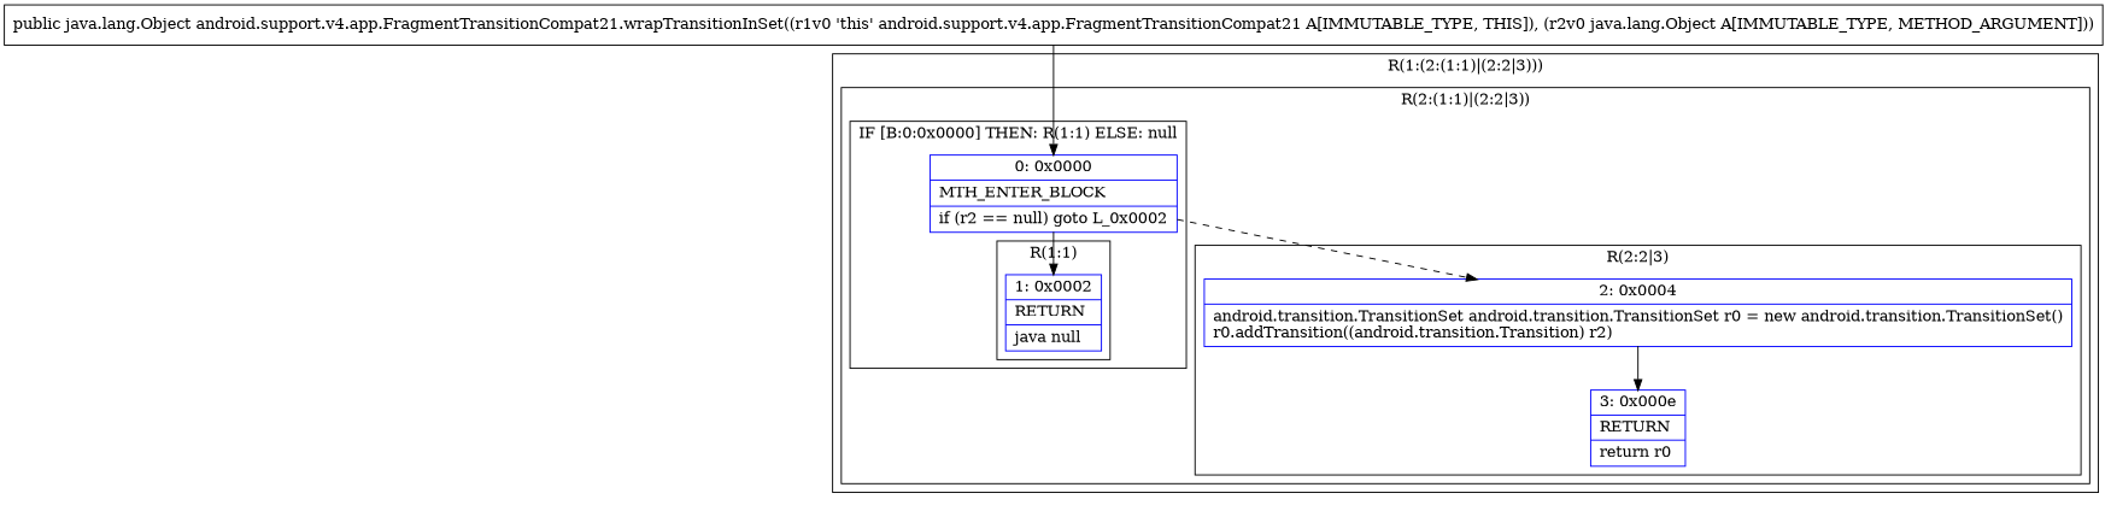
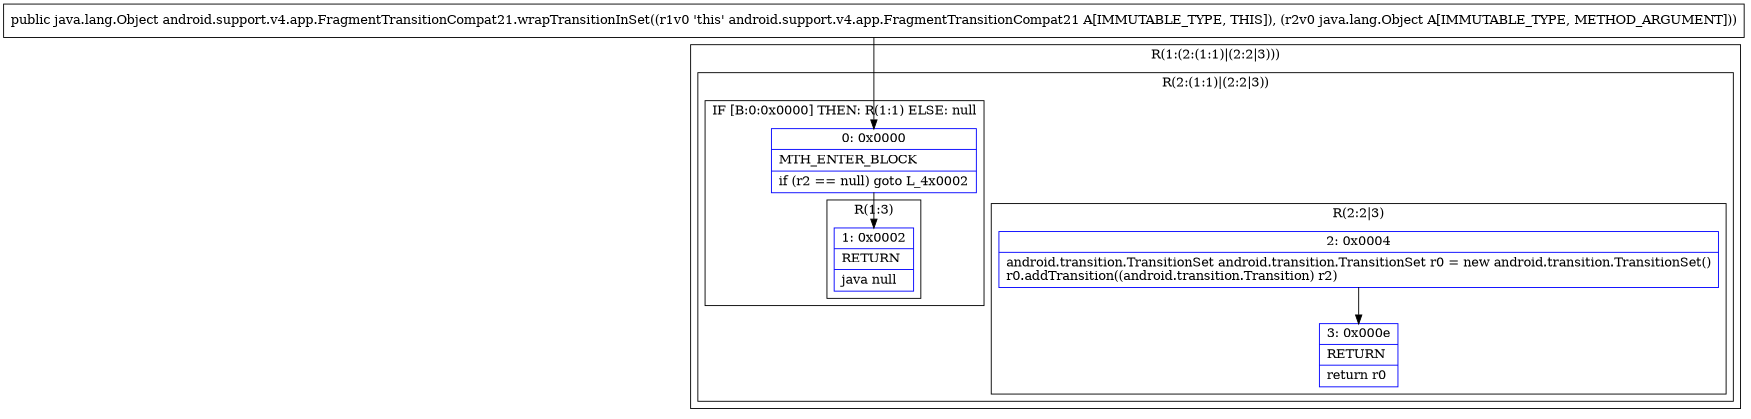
  digraph {
    node [color=blue shape=record]
    n1 [label="{1\:\ 0x0002|RETURN\l|java null\l}"]
-   n2 [label="{0\:\ 0x0000|MTH_ENTER_BLOCK\l|if (r2 == null) goto L_0x0002\l}"]
+   n2 [label="{0\:\ 0x0000|MTH_ENTER_BLOCK\l|if (r2 == null) goto L_4x0002\l}"]
    n3 [label="{2\:\ 0x0004|android.transition.TransitionSet android.transition.TransitionSet r0 = new android.transition.TransitionSet()\lr0.addTransition((android.transition.Transition) r2)\l}"]
    n4 [label="{3\:\ 0x000e|RETURN\l|return r0\l}"]
    n5 [label="{public java.lang.Object android.support.v4.app.FragmentTransitionCompat21.wrapTransitionInSet((r1v0 'this' android.support.v4.app.FragmentTransitionCompat21 A[IMMUTABLE_TYPE, THIS]), (r2v0 java.lang.Object A[IMMUTABLE_TYPE, METHOD_ARGUMENT])) }" color=""]
    subgraph cluster_1 {
      label="R(1:(2:(1:1)|(2:2|3)))"
      subgraph cluster_2 {
        label="R(2:(1:1)|(2:2|3))"
        subgraph cluster_3 {
          label="IF [B:0:0x0000] THEN: R(1:1) ELSE: null"
          n2
          subgraph cluster_4 {
-           label="R(1:1)"
+           label="R(1:3)"
            n1
          }
        }
        subgraph cluster_5 {
          label="R(2:2|3)"
          n3
          n4
        }
      }
    }
    n2 -> n1
-   n2 -> n3 [style=dashed]
    n3 -> n4
    n5 -> n2
  }
